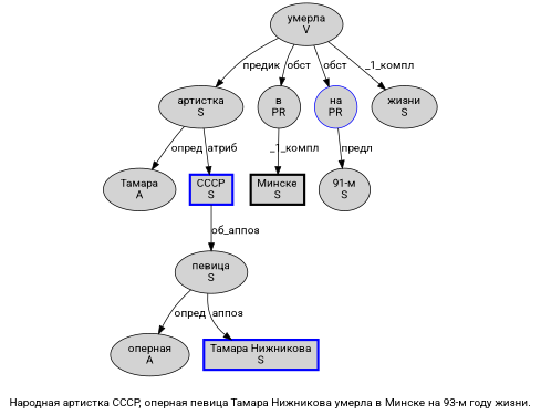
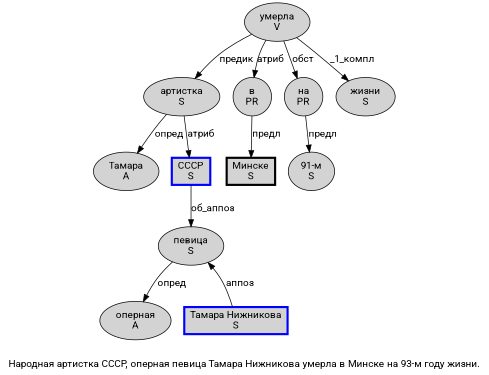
  digraph {
    fontname=Roboto
    label="Народная артистка СССР, оперная певица Тамара Нижникова умерла в Минске на 93-м году жизни."
    node [fillcolor=lightgray fontname=Roboto penwidth=1 shape=ellipse style=filled]
    edge [fontname=Roboto]
    n1 [label="Тамара\nA"]
    n2 [label="артистка\nS"]
    n3 [color=blue label="СССР\nS" penwidth=3 shape=box]
    n4 [label="певица\nS"]
    n5 [label="оперная\nA"]
    n6 [color=blue label="Тамара Нижникова\nS" penwidth=3 shape=box]
    n7 [label="умерла\nV"]
    n8 [label="в\nPR"]
-   n9 [label="на\nPR" color=blue]
+   n9 [label="на\nPR"]
    n10 [label="жизни\nS"]
    n11 [color=black label="Минске\nS" penwidth=3 shape=box]
    n12 [label="91-м\nS"]
    n2 -> n1 [label="опред"]
    n2 -> n3 [label="атриб"]
    n3 -> n4 [label="об_аппоз"]
    n4 -> n5 [label="опред"]
-   n4 -> n6 [label="аппоз"]
+   n6 -> n4 [label="аппоз"]
    n7 -> n2 [label="предик"]
-   n7 -> n8 [label="обст"]
+   n7 -> n8 [label="атриб"]
    n7 -> n9 [label="обст"]
    n7 -> n10 [label="_1_компл"]
-   n8 -> n11 [label="_1_компл"]
+   n8 -> n11 [label="предл"]
    n9 -> n12 [label="предл"]
  }
